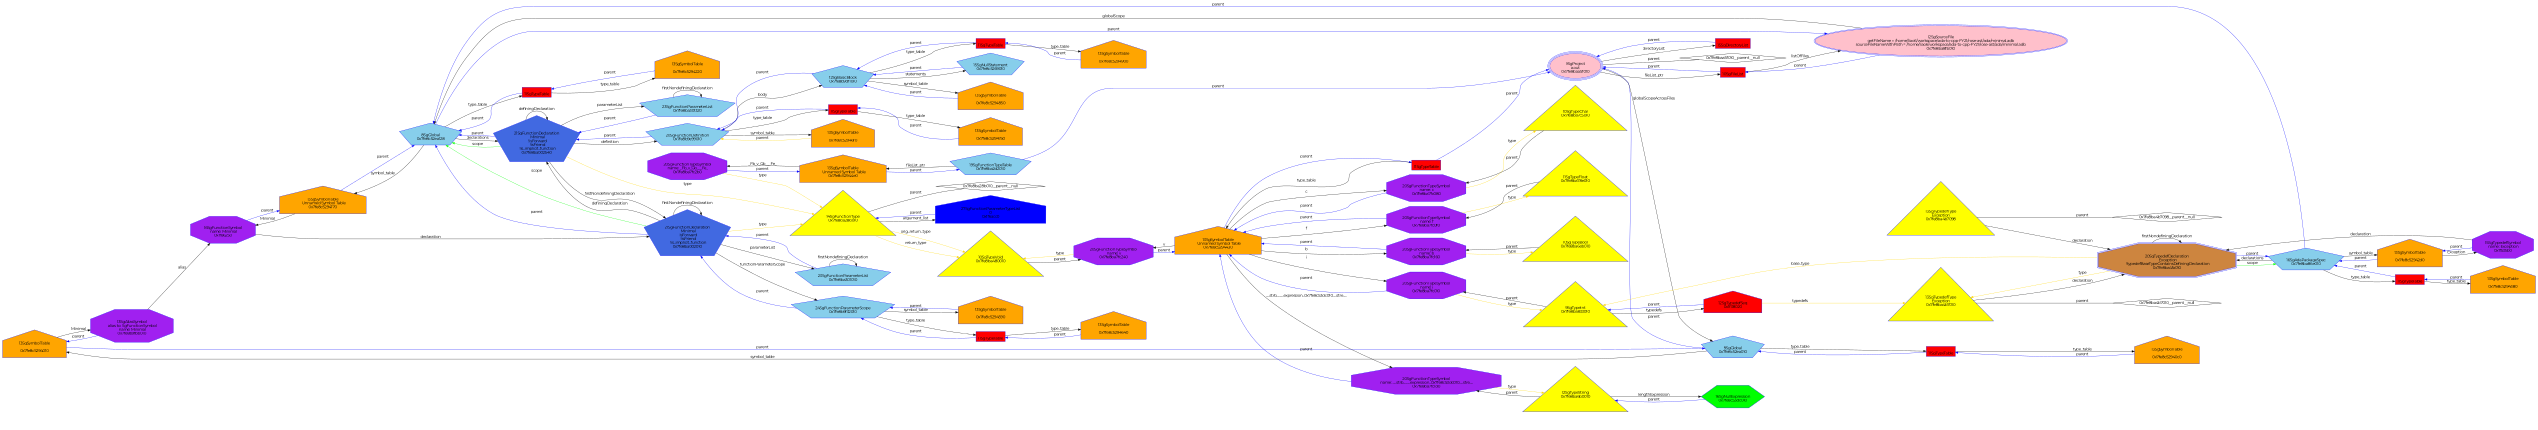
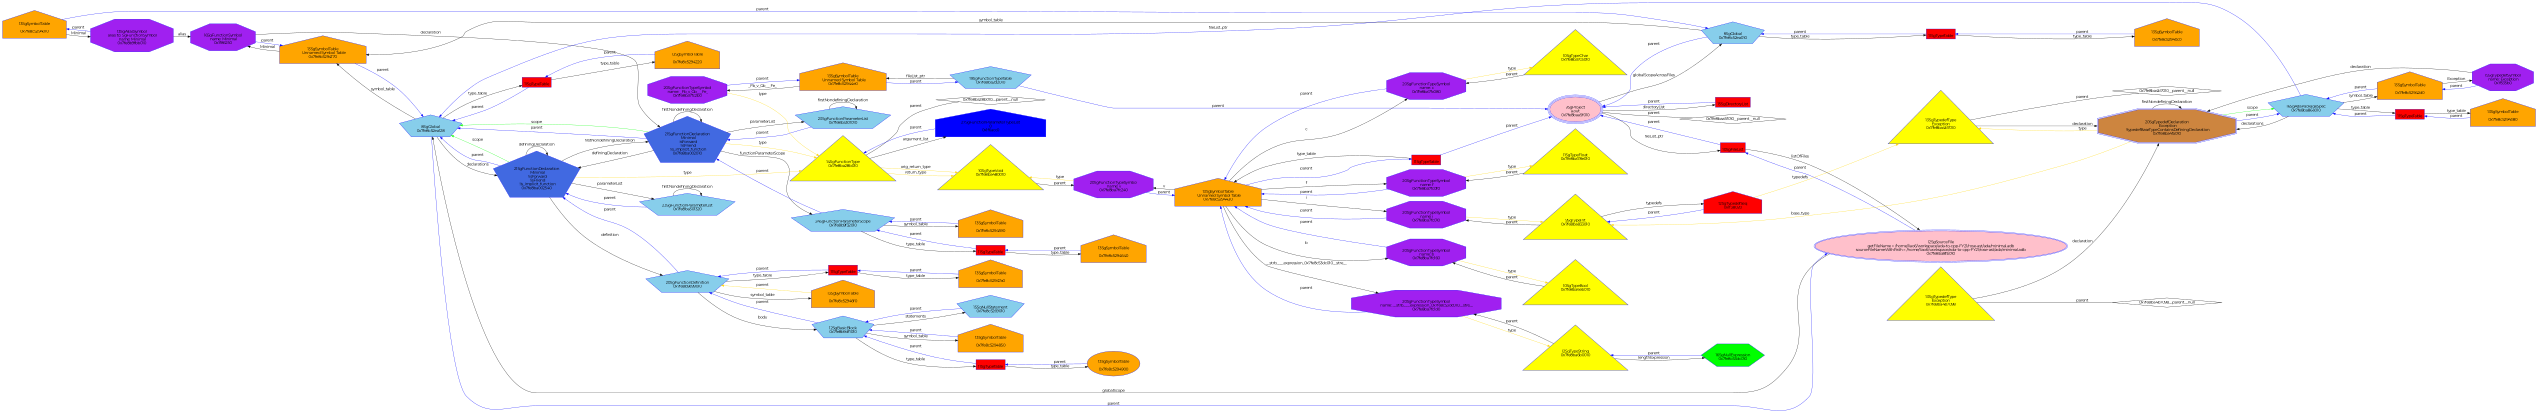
  digraph {
    fontname=Montserrat
    rankdir=LR
    node [color=blue fillcolor=orange fontcolor=black fontname=Montserrat peripheries=1 regular=0 shape=polygon sides=5 style=filled]
    edge [dir=forward fontname=Montserrat]
    n1 [label="\n13SgSymbolTable\n  \n  0x7fe8c5294010  " shape=house]
    n2 [fillcolor=purple label="\n13SgAliasSymbol\n alias to: SgFunctionSymbol\n name: Minimal\n  0x7fe8b9fbb010  " sides=8]
    n3 [fillcolor=skyblue label="\n8SgGlobal\n  0x7fe8c52ea010  "]
    n4 [fillcolor=purple label="\n16SgFunctionSymbol\n name: Minimal\n  0x1f86250  " sides=8]
    n5 [fillcolor=red label="\n11SgTypeTable" sides=4]
    n6 [fillcolor=pink label="\n9SgProject\n  a.out  \n  0x7fe8baa5f010  " peripheries=3 shape=ellipse]
    n7 [label="\n13SgSymbolTable\n  Unnamed Symbol Table\n  0x7fe8c5294170  " shape=house]
    n8 [fillcolor=royalblue label="\n21SgFunctionDeclaration\n  Minimal\n  isForward\n  !isFriend\n  !is_implicit_function\n  0x7fe8ba002010  "]
    n9 [label="\n13SgSymbolTable\n  \n  0x7fe8c52940c0  " shape=house]
    n10 [fillcolor=red label="\n10SgFileList" sides=4]
    n11 [fillcolor=red label="\n15SgDirectoryList" sides=4]
    "0x7fe8baa5f010__parent__null" [shape=diamond color="" fillcolor="" fontcolor="" peripheries="" regular="" sides="" style=""]
    n13 [fillcolor=skyblue label="\n8SgGlobal\n  0x7fe8c52ea128  "]
    n14 [fillcolor=red label="\n11SgTypeTable" sides=4]
    n15 [fillcolor=pink label="\n12SgSourceFile\n  getFileName = /home/liao6/workspace/ada-to-cpp-FY21/rose-ast/ada/minimal.adb  \n  sourceFileNameWithPath = /home/liao6/workspace/ada-to-cpp-FY21/rose-ast/ada/minimal.adb  \n  0x7fe8ba8fb010  " peripheries=2 shape=ellipse]
    n16 [fillcolor=royalblue label="\n21SgFunctionDeclaration\n  Minimal\n  !isForward\n  !isFriend\n  !is_implicit_function\n  0x7fe8ba002540  "]
    n17 [fillcolor=yellow label="\n14SgFunctionType\n  0x7fe8ba28b010  \n   \n   " sides=3]
    n18 [fillcolor=skyblue label="\n24SgFunctionParameterScope\n  0x7fe8b9f32010  "]
    n19 [fillcolor=skyblue label="\n23SgFunctionParameterList\n  0x7fe8ba301010  "]
    n20 [label="\n13SgSymbolTable\n  \n  0x7fe8c5294220  " shape=house]
    n21 [fillcolor=skyblue label="\n20SgFunctionDefinition\n  0x7fe8b9e99010  "]
    n22 [fillcolor=skyblue label="\n23SgFunctionParameterList\n  0x7fe8ba301320  "]
    n23 [label="\n13SgSymbolTable\n  \n  0x7fe8c52942d0  " shape=house]
    n24 [fillcolor=purple label="\n15SgTypedefSymbol\n name: Exception\n  0x1f535b0  " sides=8]
    n25 [fillcolor=skyblue label="\n16SgAdaPackageSpec\n  0x7fe8ba86e010  "]
    n26 [fillcolor=peru label="\n20SgTypedefDeclaration\n  Exception\n  !typedefBaseTypeContainsDefiningDeclaration\n  0x7fe8ba4fa010  " peripheries=2 sides=8]
    n27 [fillcolor=red label="\n11SgTypeTable" sides=4]
    n28 [fillcolor=yellow label="\n9SgTypeInt\n  0x7fe8ba833010  \n   \n   " sides=3]
    n29 [fillcolor=yellow label="\n13SgTypedefType\nException\n  0x7fe8ba4b7010  \n   \n   " sides=3]
    n30 [label="\n13SgSymbolTable\n  \n  0x7fe8c5294380  " shape=house]
    n31 [label="\n13SgSymbolTable\n  Unnamed Symbol Table\n  0x7fe8c5294430  " shape=house]
    n32 [fillcolor=purple label="\n20SgFunctionTypeSymbol\n name: v\n  0x7fe8ba7fc240  " sides=8]
    n33 [fillcolor=purple label="\n20SgFunctionTypeSymbol\n name: __strb____expression_0x7fe8c53dc010__stre__\n  0x7fe8ba7fc1d0  " sides=8]
    n34 [fillcolor=purple label="\n20SgFunctionTypeSymbol\n name: b\n  0x7fe8ba7fc160  " sides=8]
    n35 [fillcolor=purple label="\n20SgFunctionTypeSymbol\n name: f\n  0x7fe8ba7fc0f0  " sides=8]
    n36 [fillcolor=purple label="\n20SgFunctionTypeSymbol\n name: c\n  0x7fe8ba7fc080  " sides=8]
    n37 [fillcolor=purple label="\n20SgFunctionTypeSymbol\n name: i\n  0x7fe8ba7fc010  " sides=8]
    n38 [fillcolor=red label="\n11SgTypeTable" sides=4]
    n39 [fillcolor=yellow label="\n10SgTypeVoid\n  0x7fe8ba480010  \n   \n   " sides=3]
    n40 [fillcolor=yellow label="\n12SgTypeString\n  0x7fe8ba6b0010  \n   \n   " sides=3]
    n41 [fillcolor=yellow label="\n10SgTypeBool\n  0x7fe8ba6eb010  \n   \n   " sides=3]
    n42 [fillcolor=yellow label="\n11SgTypeFloat\n  0x7fe8ba78e010  \n   \n   " sides=3]
    n43 [fillcolor=yellow label="\n10SgTypeChar\n  0x7fe8ba7c5010  \n   \n   " sides=3]
    n44 [fillcolor=green label="\n16SgNullExpression\n  0x7fe8c53dc010  " sides=6]
    n45 [fillcolor=red label="\n12SgTypedefSeq\n  0x1f38020  " shape=house]
    n46 [label="\n13SgSymbolTable\n  Unnamed Symbol Table\n  0x7fe8c52944e0  " shape=house]
    n47 [fillcolor=purple label="\n20SgFunctionTypeSymbol\n name: _Fb_v_Gb___Fe_\n  0x7fe8ba7fc2b0  " sides=8]
    n48 [fillcolor=skyblue label="\n19SgFunctionTypeTable\n  0x7fe8ba2d2010  "]
    n49 [fillcolor=blue label="\n27SgFunctionParameterTypeList\n  0  \n  0x1f6acc0  " shape=house]
    "0x7fe8ba28b010__parent__null" [shape=diamond color="" fillcolor="" fontcolor="" peripheries="" regular="" sides="" style=""]
    n51 [label="\n13SgSymbolTable\n  \n  0x7fe8c5294590  " shape=house]
    n52 [fillcolor=red label="\n11SgTypeTable" sides=4]
    n53 [label="\n13SgSymbolTable\n  \n  0x7fe8c5294640  " shape=house]
    n54 [label="\n13SgSymbolTable\n  \n  0x7fe8c52946f0  " shape=house]
    n55 [fillcolor=red label="\n11SgTypeTable" sides=4]
    n56 [fillcolor=skyblue label="\n12SgBasicBlock\n  0x7fe8b9df1010  "]
    n57 [label="\n13SgSymbolTable\n  \n  0x7fe8c52947a0  " shape=house]
    n58 [label="\n13SgSymbolTable\n  \n  0x7fe8c5294850  " shape=house]
    n59 [fillcolor=red label="\n11SgTypeTable" sides=4]
    n60 [fillcolor=skyblue label="\n15SgNullStatement\n  0x7fe8c5269010  "]
-   n61 [label="\n13SgSymbolTable\n  \n  0x7fe8c5294900  " shape=house]
+   n61 [label="\n13SgSymbolTable\n  \n  0x7fe8c5294900  " shape=ellipse]
    "0x7fe8ba4b7010__parent__null" [shape=diamond color="" fillcolor="" fontcolor="" peripheries="" regular="" sides="" style=""]
    n63 [fillcolor=yellow label="\n13SgTypedefType\nException\n  0x7fe8ba4b7098  \n   \n   " sides=3]
    "0x7fe8ba4b7098__parent__null" [shape=diamond color="" fillcolor="" fontcolor="" peripheries="" regular="" sides="" style=""]
    n1 -> n2 [label=Minimal]
    n1 -> n3 [color=blue label=parent]
    n2 -> n1 [color=blue label=parent]
    n2 -> n4 [label=alias]
-   n3 -> n1 [label=symbol_table]
+   n3 -> n7 [label=symbol_table]
    n3 -> n5 [label=type_table]
    n3 -> n6 [color=blue label=parent]
    n4 -> n7 [color=blue label=parent]
    n4 -> n8 [label=declaration]
    n5 -> n3 [color=blue label=parent]
    n5 -> n9 [label=type_table]
    n6 -> n3 [label=globalScopeAcrossFiles]
    n6 -> n10 [label=fileList_ptr]
    n6 -> n11 [label=directoryList]
    n6 -> "0x7fe8baa5f010__parent__null" [dir=none label=parent]
    n7 -> n4 [label=Minimal]
    n7 -> n13 [color=blue label=parent]
    n8 -> n8 [label=firstNondefiningDeclaration]
    n8 -> n13 [color=green label=scope]
    n8 -> n13 [color=blue label=parent]
    n8 -> n16 [label=definingDeclaration]
    n8 -> n17 [color=gold1 label=type]
    n8 -> n18 [label=functionParameterScope]
    n8 -> n19 [label=parameterList]
    n9 -> n5 [color=blue label=parent]
    n10 -> n6 [color=blue label=parent]
    n10 -> n15 [label=listOfFiles]
    n11 -> n6 [color=blue label=parent]
    n13 -> n7 [label=symbol_table]
    n13 -> n14 [label=type_table]
    n13 -> n15 [color=blue label=parent]
    n13 -> n16 [label=declarations]
    n14 -> n13 [color=blue label=parent]
    n14 -> n20 [label=type_table]
    n15 -> n10 [color=blue label=parent]
    n15 -> n13 [label=globalScope]
    n16 -> n8 [label=firstNondefiningDeclaration]
    n16 -> n13 [color=green label=scope]
    n16 -> n13 [color=blue label=parent]
    n16 -> n16 [label=definingDeclaration]
    n16 -> n17 [color=gold1 label=type]
    n16 -> n21 [label=definition]
    n16 -> n22 [label=parameterList]
    n17 -> n39 [color=gold1 label=return_type]
    n17 -> n39 [color=gold1 label=orig_return_type]
    n17 -> n49 [label=argument_list]
    n17 -> "0x7fe8ba28b010__parent__null" [dir=none label=parent]
    n18 -> n8 [color=blue label=parent]
    n18 -> n51 [label=symbol_table]
    n18 -> n52 [label=type_table]
    n19 -> n8 [color=blue label=parent]
    n19 -> n19 [label=firstNondefiningDeclaration]
    n20 -> n14 [color=blue label=parent]
    n21 -> n16 [color=blue label=parent]
    n21 -> n54 [label=symbol_table]
    n21 -> n55 [label=type_table]
    n21 -> n56 [label=body]
    n22 -> n16 [color=blue label=parent]
    n22 -> n22 [label=firstNondefiningDeclaration]
    n23 -> n24 [label=Exception]
    n23 -> n25 [color=blue label=parent]
    n24 -> n23 [color=blue label=parent]
    n24 -> n26 [label=declaration]
-   n25 -> n13 [color=blue label=parent]
+   n25 -> n13 [color=blue label=fileList_ptr]
    n25 -> n23 [label=symbol_table]
    n25 -> n26 [label=declarations]
    n25 -> n27 [label=type_table]
    n26 -> n25 [color=green label=scope]
    n26 -> n25 [color=blue label=parent]
    n26 -> n26 [label=firstNondefiningDeclaration]
    n26 -> n28 [color=gold1 label=base_type]
    n26 -> n29 [color=gold1 label=type]
    n27 -> n25 [color=blue label=parent]
    n27 -> n30 [label=type_table]
    n28 -> n37 [label=parent]
    n28 -> n45 [label=typedefs]
    n29 -> n26 [label=declaration]
    n29 -> "0x7fe8ba4b7010__parent__null" [dir=none label=parent]
    n30 -> n27 [color=blue label=parent]
    n31 -> n32 [label=v]
    n31 -> n33 [label=__strb____expression_0x7fe8c53dc010__stre__]
    n31 -> n34 [label=b]
    n31 -> n35 [label=f]
    n31 -> n36 [label=c]
    n31 -> n37 [label=i]
    n31 -> n38 [color=blue label=parent]
    n32 -> n31 [color=blue label=parent]
    n32 -> n39 [color=gold1 label=type]
    n33 -> n31 [color=blue label=parent]
    n33 -> n40 [color=gold1 label=type]
    n34 -> n31 [color=blue label=parent]
    n34 -> n41 [color=gold1 label=type]
    n35 -> n31 [color=blue label=parent]
    n35 -> n42 [color=gold1 label=type]
    n36 -> n31 [color=blue label=parent]
    n36 -> n43 [color=gold1 label=type]
    n37 -> n28 [color=gold1 label=type]
    n37 -> n31 [color=blue label=parent]
    n38 -> n6 [color=blue label=parent]
    n38 -> n31 [label=type_table]
    n39 -> n32 [label=parent]
    n40 -> n33 [label=parent]
    n40 -> n44 [label=lengthExpression]
    n41 -> n34 [label=parent]
    n42 -> n35 [label=parent]
    n43 -> n36 [label=parent]
    n44 -> n40 [color=blue label=parent]
    n45 -> n28 [color=blue label=parent]
    n45 -> n29 [color=gold1 label=typedefs]
    n46 -> n47 [label=_Fb_v_Gb___Fe_]
    n46 -> n48 [color=blue label=parent]
    n47 -> n17 [color=gold1 label=type]
    n47 -> n46 [color=blue label=parent]
    n48 -> n6 [color=blue label=parent]
    n48 -> n46 [label=fileList_ptr]
    n49 -> n17 [color=blue label=parent]
    n51 -> n18 [color=blue label=parent]
    n52 -> n18 [color=blue label=parent]
    n52 -> n53 [label=type_table]
    n53 -> n52 [color=blue label=parent]
    n54 -> n21 [color=gold1 label=parent]
    n55 -> n21 [color=blue label=parent]
    n55 -> n57 [label=type_table]
    n56 -> n21 [color=blue label=parent]
    n56 -> n58 [label=symbol_table]
    n56 -> n59 [label=type_table]
    n56 -> n60 [label=statements]
    n57 -> n55 [color=blue label=parent]
    n58 -> n56 [color=blue label=parent]
    n59 -> n56 [color=blue label=parent]
    n59 -> n61 [label=type_table]
    n60 -> n56 [color=blue label=parent]
    n61 -> n59 [color=blue label=parent]
    n63 -> n26 [label=declaration]
    n63 -> "0x7fe8ba4b7098__parent__null" [dir=none label=parent]
  }
